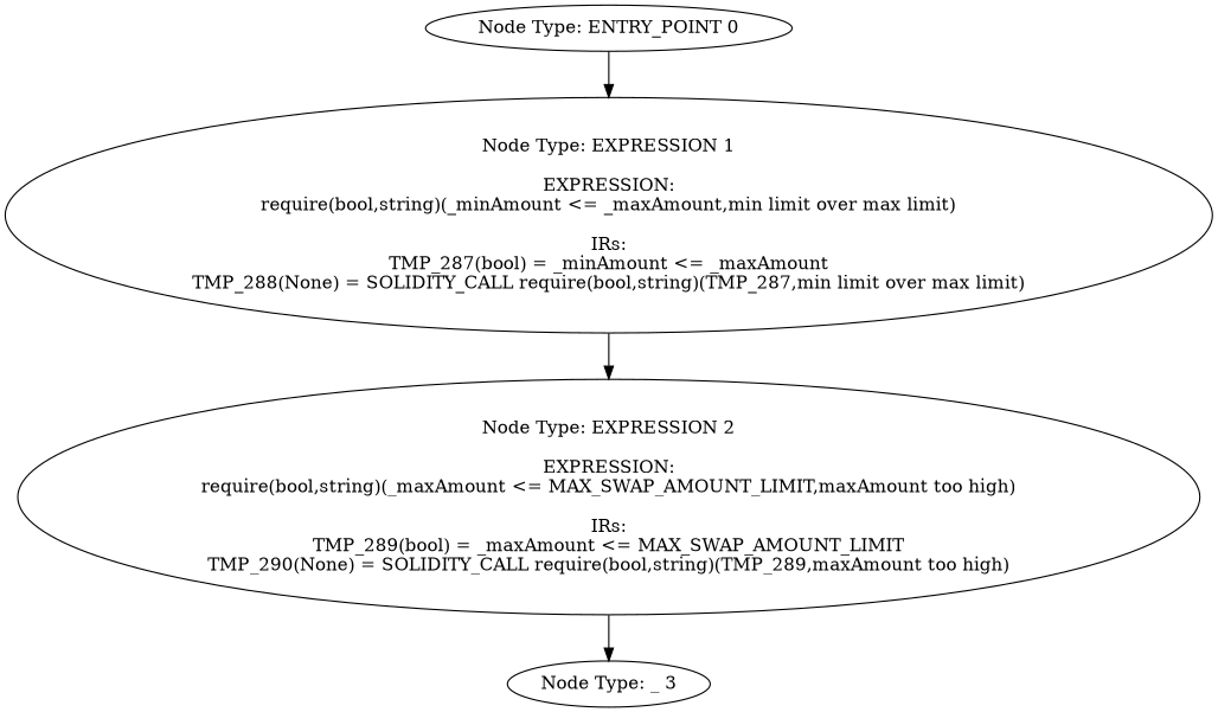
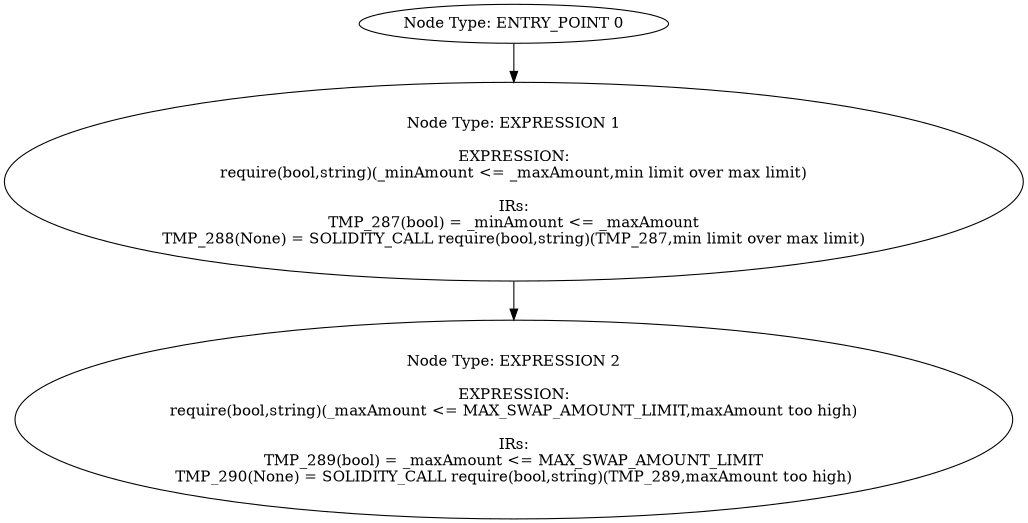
  digraph {
    n1 [label="Node Type: ENTRY_POINT 0\n"]
    n2 [label="Node Type: EXPRESSION 1\n\nEXPRESSION:\nrequire(bool,string)(_minAmount <= _maxAmount,min limit over max limit)\n\nIRs:\nTMP_287(bool) = _minAmount <= _maxAmount\nTMP_288(None) = SOLIDITY_CALL require(bool,string)(TMP_287,min limit over max limit)"]
    n3 [label="Node Type: EXPRESSION 2\n\nEXPRESSION:\nrequire(bool,string)(_maxAmount <= MAX_SWAP_AMOUNT_LIMIT,maxAmount too high)\n\nIRs:\nTMP_289(bool) = _maxAmount <= MAX_SWAP_AMOUNT_LIMIT\nTMP_290(None) = SOLIDITY_CALL require(bool,string)(TMP_289,maxAmount too high)"]
-   n4 [label="Node Type: _ 3\n"]
    n1 -> n2
    n2 -> n3
-   n3 -> n4
  }
